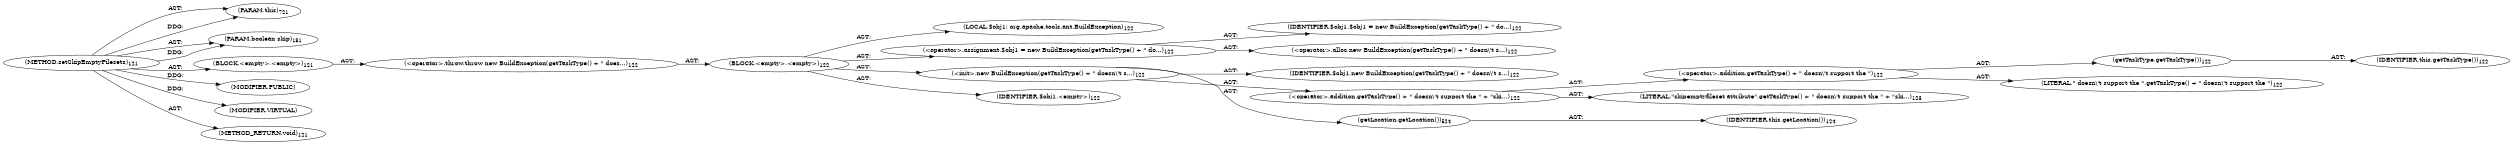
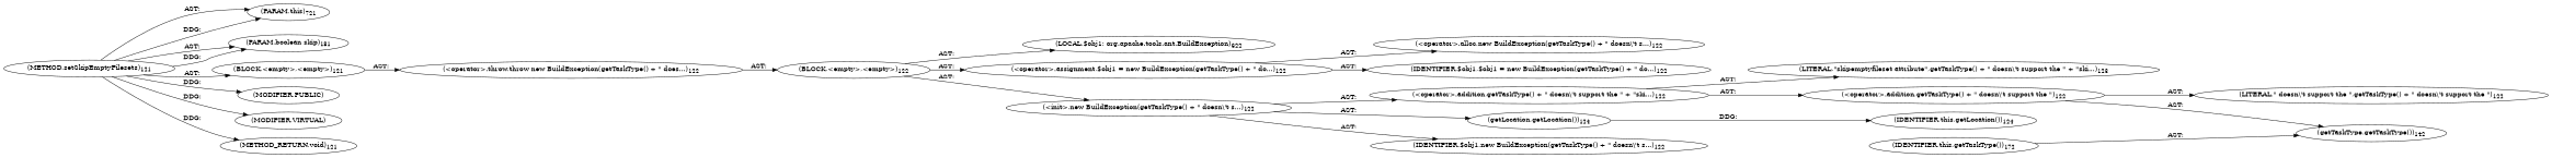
  digraph {
    rankdir=LR
    n1 [label=<(METHOD,setSkipEmptyFilesets)<SUB>121</SUB>>]
    n2 [label=<(PARAM,this)<SUB>721</SUB>>]
    n3 [label=<(PARAM,boolean skip)<SUB>181</SUB>>]
    n4 [label=<(BLOCK,&lt;empty&gt;,&lt;empty&gt;)<SUB>121</SUB>>]
    n5 [label=<(MODIFIER,PUBLIC)>]
    n6 [label=<(MODIFIER,VIRTUAL)>]
    n7 [label=<(METHOD_RETURN,void)<SUB>121</SUB>>]
    n8 [label=<(&lt;operator&gt;.throw,throw new BuildException(getTaskType() + &quot; does...)<SUB>122</SUB>>]
    n9 [label=<(BLOCK,&lt;empty&gt;,&lt;empty&gt;)<SUB>122</SUB>>]
-   n10 [label=<(LOCAL,$obj1: org.apache.tools.ant.BuildException)<SUB>122</SUB>>]
+   n10 [label=<(LOCAL,$obj1: org.apache.tools.ant.BuildException)<SUB>622</SUB>>]
    n11 [label=<(&lt;operator&gt;.assignment,$obj1 = new BuildException(getTaskType() + &quot; do...)<SUB>122</SUB>>]
    n12 [label=<(&lt;init&gt;,new BuildException(getTaskType() + &quot; doesn\'t s...)<SUB>122</SUB>>]
-   n13 [label=<(IDENTIFIER,$obj1,&lt;empty&gt;)<SUB>122</SUB>>]
    n14 [label=<(IDENTIFIER,$obj1,$obj1 = new BuildException(getTaskType() + &quot; do...)<SUB>122</SUB>>]
    n15 [label=<(&lt;operator&gt;.alloc,new BuildException(getTaskType() + &quot; doesn\'t s...)<SUB>122</SUB>>]
    n16 [label=<(IDENTIFIER,$obj1,new BuildException(getTaskType() + &quot; doesn\'t s...)<SUB>122</SUB>>]
    n17 [label=<(&lt;operator&gt;.addition,getTaskType() + &quot; doesn\'t support the &quot; + &quot;ski...)<SUB>122</SUB>>]
-   n18 [label=<(getLocation,getLocation())<SUB>524</SUB>>]
+   n18 [label=<(getLocation,getLocation())<SUB>124</SUB>>]
    n19 [label=<(&lt;operator&gt;.addition,getTaskType() + &quot; doesn\'t support the &quot;)<SUB>122</SUB>>]
    n20 [label=<(LITERAL,&quot;skipemptyfileset attribute&quot;,getTaskType() + &quot; doesn\'t support the &quot; + &quot;ski...)<SUB>123</SUB>>]
    n21 [label=<(IDENTIFIER,this,getLocation())<SUB>124</SUB>>]
-   n22 [label=<(getTaskType,getTaskType())<SUB>122</SUB>>]
+   n22 [label=<(getTaskType,getTaskType())<SUB>142</SUB>>]
    n23 [label=<(LITERAL,&quot; doesn\'t support the &quot;,getTaskType() + &quot; doesn\'t support the &quot;)<SUB>122</SUB>>]
-   n24 [label=<(IDENTIFIER,this,getTaskType())<SUB>122</SUB>>]
+   n24 [label=<(IDENTIFIER,this,getTaskType())<SUB>172</SUB>>]
    n1 -> n2 [label="AST: "]
    n1 -> n2 [label="DDG: "]
    n1 -> n3 [label="AST: "]
    n1 -> n3 [label="DDG: "]
    n1 -> n4 [label="AST: "]
    n1 -> n5 [label="DDG: "]
    n1 -> n6 [label="DDG: "]
-   n1 -> n7 [label="AST: "]
+   n1 -> n7 [label="DDG: "]
    n4 -> n8 [label="AST: "]
    n8 -> n9 [label="AST: "]
    n9 -> n10 [label="AST: "]
    n9 -> n11 [label="AST: "]
    n9 -> n12 [label="AST: "]
-   n9 -> n13 [label="AST: "]
    n11 -> n14 [label="AST: "]
    n11 -> n15 [label="AST: "]
    n12 -> n16 [label="AST: "]
    n12 -> n17 [label="AST: "]
    n12 -> n18 [label="AST: "]
    n17 -> n19 [label="AST: "]
    n17 -> n20 [label="AST: "]
-   n18 -> n21 [label="AST: "]
+   n18 -> n21 [label="DDG: "]
    n19 -> n22 [label="AST: "]
    n19 -> n23 [label="AST: "]
-   n22 -> n24 [label="AST: "]
+   n24 -> n22 [label="AST: "]
  }
